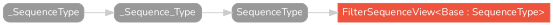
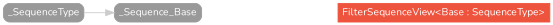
  strict digraph {
    rankdir=LR
    fontname=Nunito
    node [color="#999999" fillcolor="#999999" fontcolor=white fontname=Nunito fontsize=12 margin="0.07,0.05" shape=box style="filled,rounded"]
    edge [color="#cccccc" fontname=Nunito]
    "FilterSequenceView<Base : SequenceType>" [color="#ee543d" fillcolor="#ee543d" height=0.3 style=filled]
-   SequenceType [height=0.3]
    _SequenceType [height=0.3]
-   _Sequence_Type [height=0.3]
+   _Sequence_Type [height=0.3 label=_Sequence_Base]
    subgraph sub_1 {
      rank=max
      "FilterSequenceView<Base : SequenceType>"
    }
-   SequenceType -> "FilterSequenceView<Base : SequenceType>"
    _SequenceType -> _Sequence_Type
-   _Sequence_Type -> SequenceType
  }
